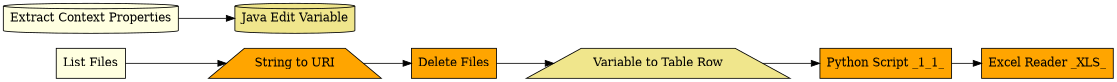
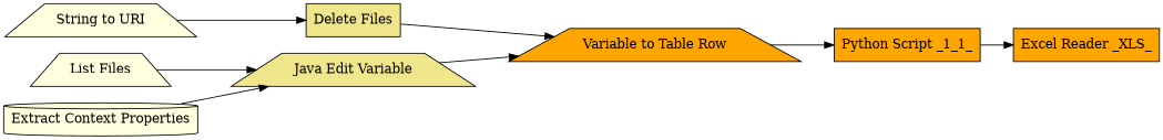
  digraph {
    rankdir=LR
    node [fillcolor=orange shape=box style=filled]
    n1 [label="Python Script _1_1_"]
    n2 [label="Excel Reader _XLS_"]
-   n3 [label="Delete Files"]
-   n4 [fillcolor=khaki label="Variable to Table Row" shape=trapezium]
-   n5 [fillcolor=khaki label="Java Edit Variable" shape=cylinder]
-   n6 [label="String to URI" shape=trapezium]
-   n7 [fillcolor=lightyellow label="List Files"]
+   n3 [fillcolor=khaki label="Delete Files"]
+   n4 [label="Variable to Table Row" shape=trapezium]
+   n5 [fillcolor=khaki label="Java Edit Variable" shape=trapezium]
+   n6 [fillcolor=lightyellow label="String to URI" shape=trapezium]
+   n7 [fillcolor=lightyellow label="List Files" shape=trapezium]
    n8 [fillcolor=lightyellow label="Extract Context Properties" shape=cylinder]
    n1 -> n2
    n3 -> n4
    n4 -> n1
+   n5 -> n4
    n6 -> n3
-   n7 -> n6
+   n7 -> n5
    n8 -> n5
  }
